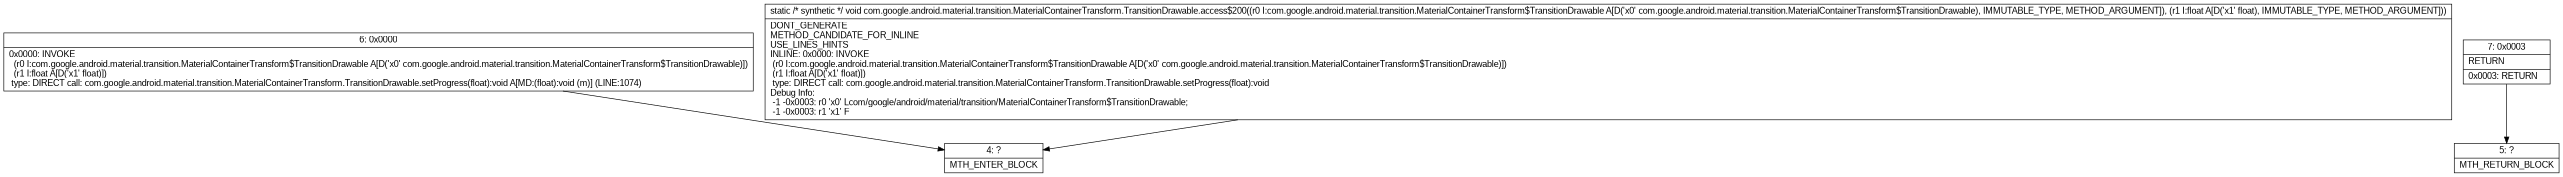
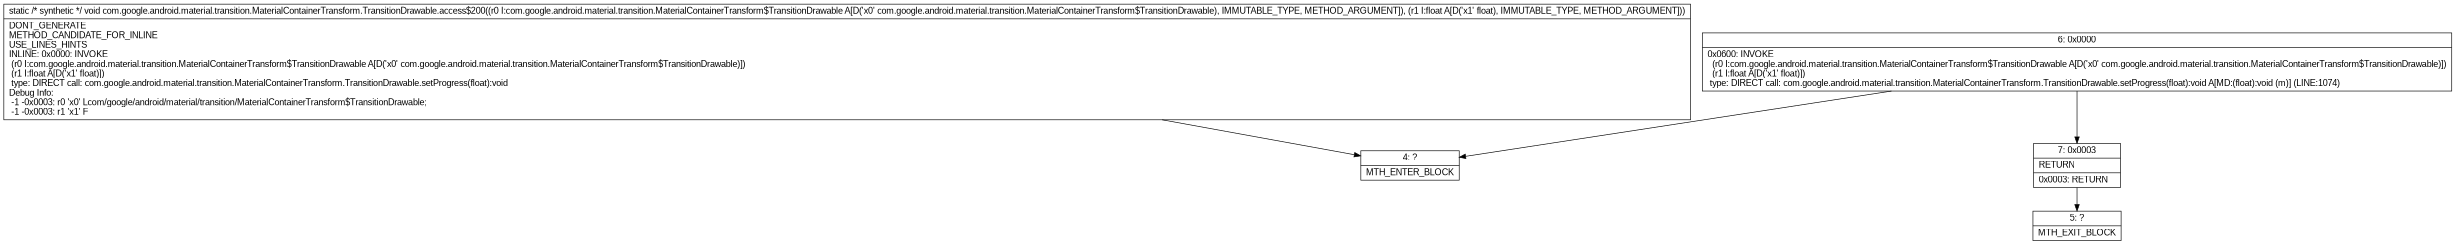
  digraph {
    fontname="Liberation Sans"
    node [fontname="Liberation Sans" shape=record]
    edge [fontname="Liberation Sans"]
    n1 [label="{4\:\ ?|MTH_ENTER_BLOCK\l}"]
-   n2 [label="{6\:\ 0x0000|0x0000: INVOKE  \l  (r0 I:com.google.android.material.transition.MaterialContainerTransform$TransitionDrawable A[D('x0' com.google.android.material.transition.MaterialContainerTransform$TransitionDrawable)])\l  (r1 I:float A[D('x1' float)])\l type: DIRECT call: com.google.android.material.transition.MaterialContainerTransform.TransitionDrawable.setProgress(float):void A[MD:(float):void (m)] (LINE:1074)\l}"]
+   n2 [label="{6\:\ 0x0000|0x0600: INVOKE  \l  (r0 I:com.google.android.material.transition.MaterialContainerTransform$TransitionDrawable A[D('x0' com.google.android.material.transition.MaterialContainerTransform$TransitionDrawable)])\l  (r1 I:float A[D('x1' float)])\l type: DIRECT call: com.google.android.material.transition.MaterialContainerTransform.TransitionDrawable.setProgress(float):void A[MD:(float):void (m)] (LINE:1074)\l}"]
    n3 [label="{7\:\ 0x0003|RETURN\l|0x0003: RETURN   \l}"]
-   n4 [label="{5\:\ ?|MTH_RETURN_BLOCK\l}"]
+   n4 [label="{5\:\ ?|MTH_EXIT_BLOCK\l}"]
    n5 [label="{static \/* synthetic *\/ void com.google.android.material.transition.MaterialContainerTransform.TransitionDrawable.access$200((r0 I:com.google.android.material.transition.MaterialContainerTransform$TransitionDrawable A[D('x0' com.google.android.material.transition.MaterialContainerTransform$TransitionDrawable), IMMUTABLE_TYPE, METHOD_ARGUMENT]), (r1 I:float A[D('x1' float), IMMUTABLE_TYPE, METHOD_ARGUMENT]))  | DONT_GENERATE\lMETHOD_CANDIDATE_FOR_INLINE\lUSE_LINES_HINTS\lINLINE: 0x0000: INVOKE  \l  (r0 I:com.google.android.material.transition.MaterialContainerTransform$TransitionDrawable A[D('x0' com.google.android.material.transition.MaterialContainerTransform$TransitionDrawable)])\l  (r1 I:float A[D('x1' float)])\l type: DIRECT call: com.google.android.material.transition.MaterialContainerTransform.TransitionDrawable.setProgress(float):void\lDebug Info:\l  \-1 \-0x0003: r0 'x0' Lcom\/google\/android\/material\/transition\/MaterialContainerTransform$TransitionDrawable;\l  \-1 \-0x0003: r1 'x1' F\l}"]
    n2 -> n1
+   n2 -> n3
    n3 -> n4
    n5 -> n1
  }
